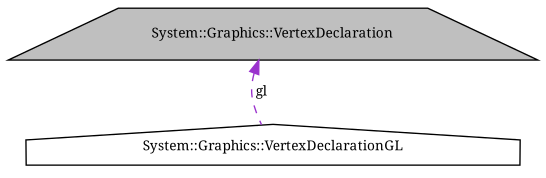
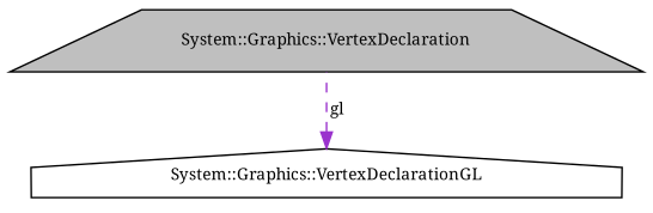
  digraph {
    fontname="Noto Serif"
    node [color=black fontname="Noto Serif" fontsize=10 style=filled]
    n1 [fillcolor=grey75 fontcolor=black height=0.2 label="System::Graphics::VertexDeclaration" shape=trapezium width=0.4]
    n2 [fillcolor=white height=0.2 label="System::Graphics::VertexDeclarationGL" shape=house width=0.4]
-   n1 -> n2 [color=darkorchid3 dir=back fontname="Noto Serif" fontsize=10 label=" gl" labelfontname=Helvetica labelfontsize=10 style=dashed]
+   n2 -> n1 [color=darkorchid3 dir=back fontname="Noto Serif" fontsize=10 label=" gl" labelfontname=Helvetica labelfontsize=10 style=dashed]
  }
